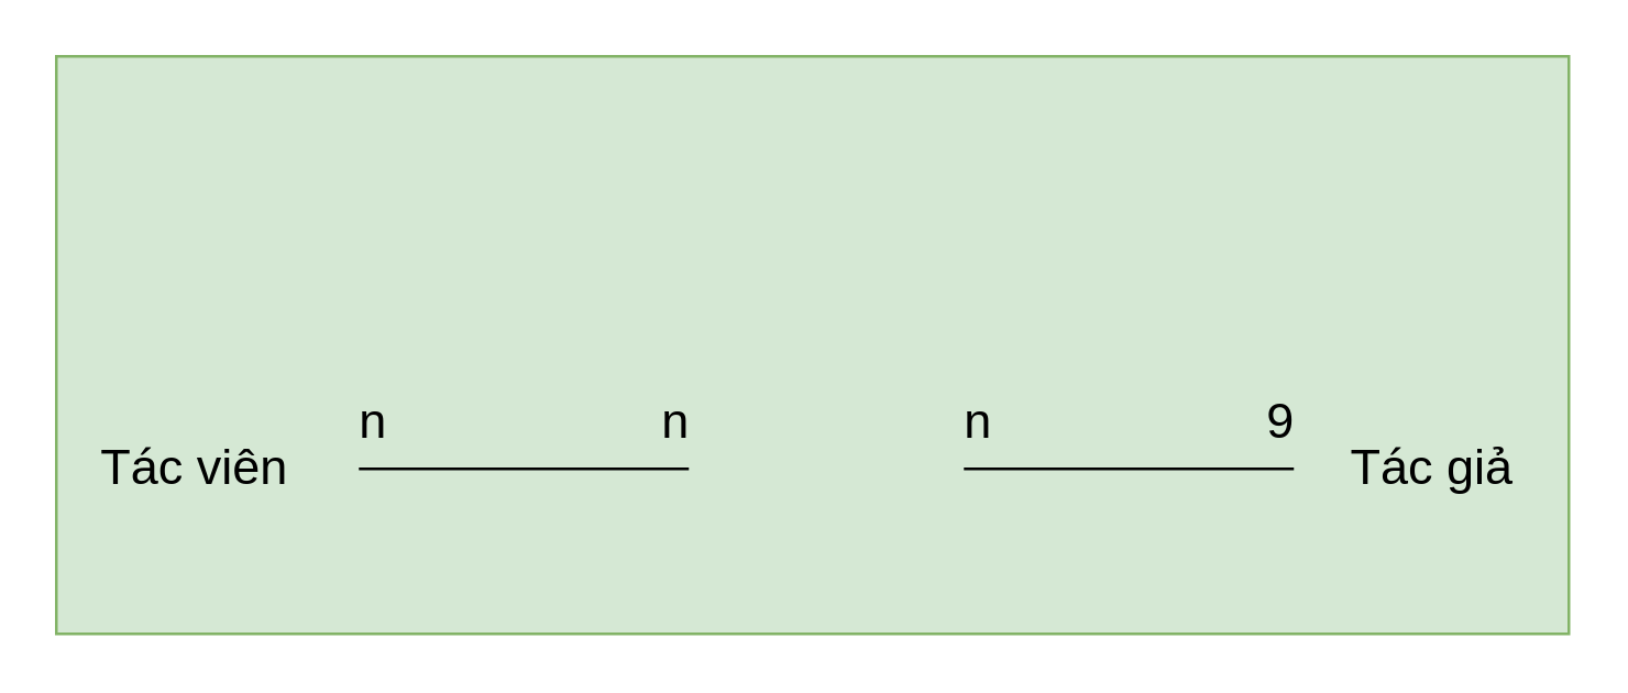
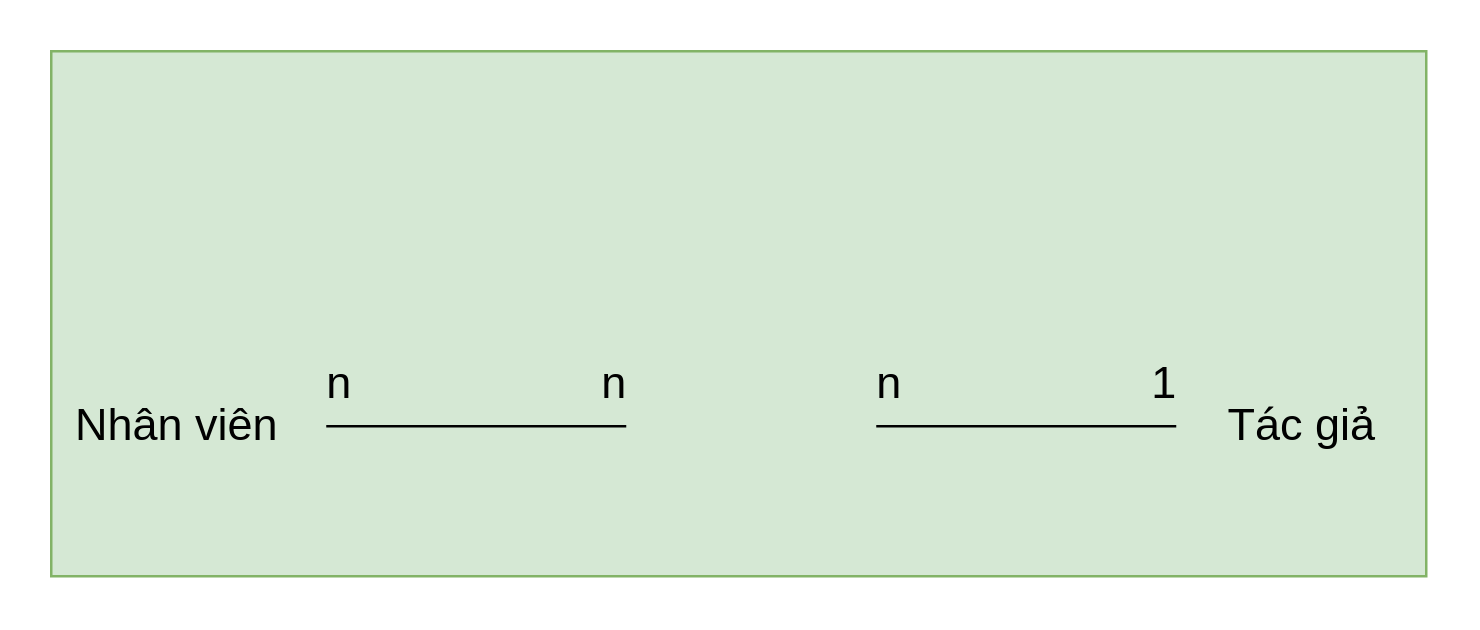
  <mxCell id="0" />
  <mxCell id="1" parent="0" />
  <mxCell id="2" value="" style="rounded=0;whiteSpace=wrap;html=1;fillColor=#d5e8d4;strokeColor=#82b366;fontSize=18;" vertex="1" parent="1"><mxGeometry x="20" y="20" width="550" height="210" as="geometry" /></mxCell>
  <mxCell id="3" style="edgeStyle=orthogonalEdgeStyle;rounded=0;orthogonalLoop=1;jettySize=auto;html=1;exitX=1;exitY=0.5;exitDx=0;exitDy=0;entryX=0;entryY=0.5;entryDx=0;entryDy=0;endArrow=none;endFill=0;fontSize=18;" edge="1" parent="1"><mxGeometry relative="1" as="geometry"><mxPoint x="350" y="170" as="sourcePoint" /><mxPoint x="470" y="170" as="targetPoint" /></mxGeometry></mxCell>
  <mxCell id="4" style="edgeStyle=orthogonalEdgeStyle;rounded=0;orthogonalLoop=1;jettySize=auto;html=1;exitX=1;exitY=0.5;exitDx=0;exitDy=0;entryX=0;entryY=0.5;entryDx=0;entryDy=0;endArrow=none;endFill=0;fontSize=18;" edge="1" parent="1"><mxGeometry relative="1" as="geometry"><mxPoint x="130" y="170" as="sourcePoint" /><mxPoint x="250" y="170" as="targetPoint" /></mxGeometry></mxCell>
- <mxCell id="5" value="Tác viên" style="text;html=1;align=center;verticalAlign=middle;resizable=0;points=[];autosize=1;strokeColor=none;fillColor=none;fontSize=18;" vertex="1" parent="1"><mxGeometry x="20" y="150" width="100" height="40" as="geometry" /></mxCell>
+ <mxCell id="5" value="Nhân viên" style="text;html=1;align=center;verticalAlign=middle;resizable=0;points=[];autosize=1;strokeColor=none;fillColor=none;fontSize=18;" vertex="1" parent="1"><mxGeometry x="20" y="150" width="100" height="40" as="geometry" /></mxCell>
  <mxCell id="6" value="Tác giả" style="text;html=1;align=center;verticalAlign=middle;resizable=0;points=[];autosize=1;strokeColor=none;fillColor=none;fontSize=18;" vertex="1" parent="1"><mxGeometry x="480" y="150" width="80" height="40" as="geometry" /></mxCell>
  <mxCell id="7" value="n" style="text;html=1;align=center;verticalAlign=middle;resizable=0;points=[];autosize=1;strokeColor=none;fillColor=none;fontSize=18;" vertex="1" parent="1"><mxGeometry x="120" y="133" width="30" height="40" as="geometry" /></mxCell>
  <mxCell id="8" value="n" style="text;html=1;align=center;verticalAlign=middle;resizable=0;points=[];autosize=1;strokeColor=none;fillColor=none;fontSize=18;" vertex="1" parent="1"><mxGeometry x="230" y="133" width="30" height="40" as="geometry" /></mxCell>
- <mxCell id="9" value="9" style="text;html=1;align=center;verticalAlign=middle;resizable=0;points=[];autosize=1;strokeColor=none;fillColor=none;fontSize=18;" vertex="1" parent="1"><mxGeometry x="450" y="133" width="30" height="40" as="geometry" /></mxCell>
+ <mxCell id="9" value="1" style="text;html=1;align=center;verticalAlign=middle;resizable=0;points=[];autosize=1;strokeColor=none;fillColor=none;fontSize=18;" vertex="1" parent="1"><mxGeometry x="450" y="133" width="30" height="40" as="geometry" /></mxCell>
  <mxCell id="10" value="n" style="text;html=1;align=center;verticalAlign=middle;resizable=0;points=[];autosize=1;strokeColor=none;fillColor=none;fontSize=18;" vertex="1" parent="1"><mxGeometry x="340" y="133" width="30" height="40" as="geometry" /></mxCell>
